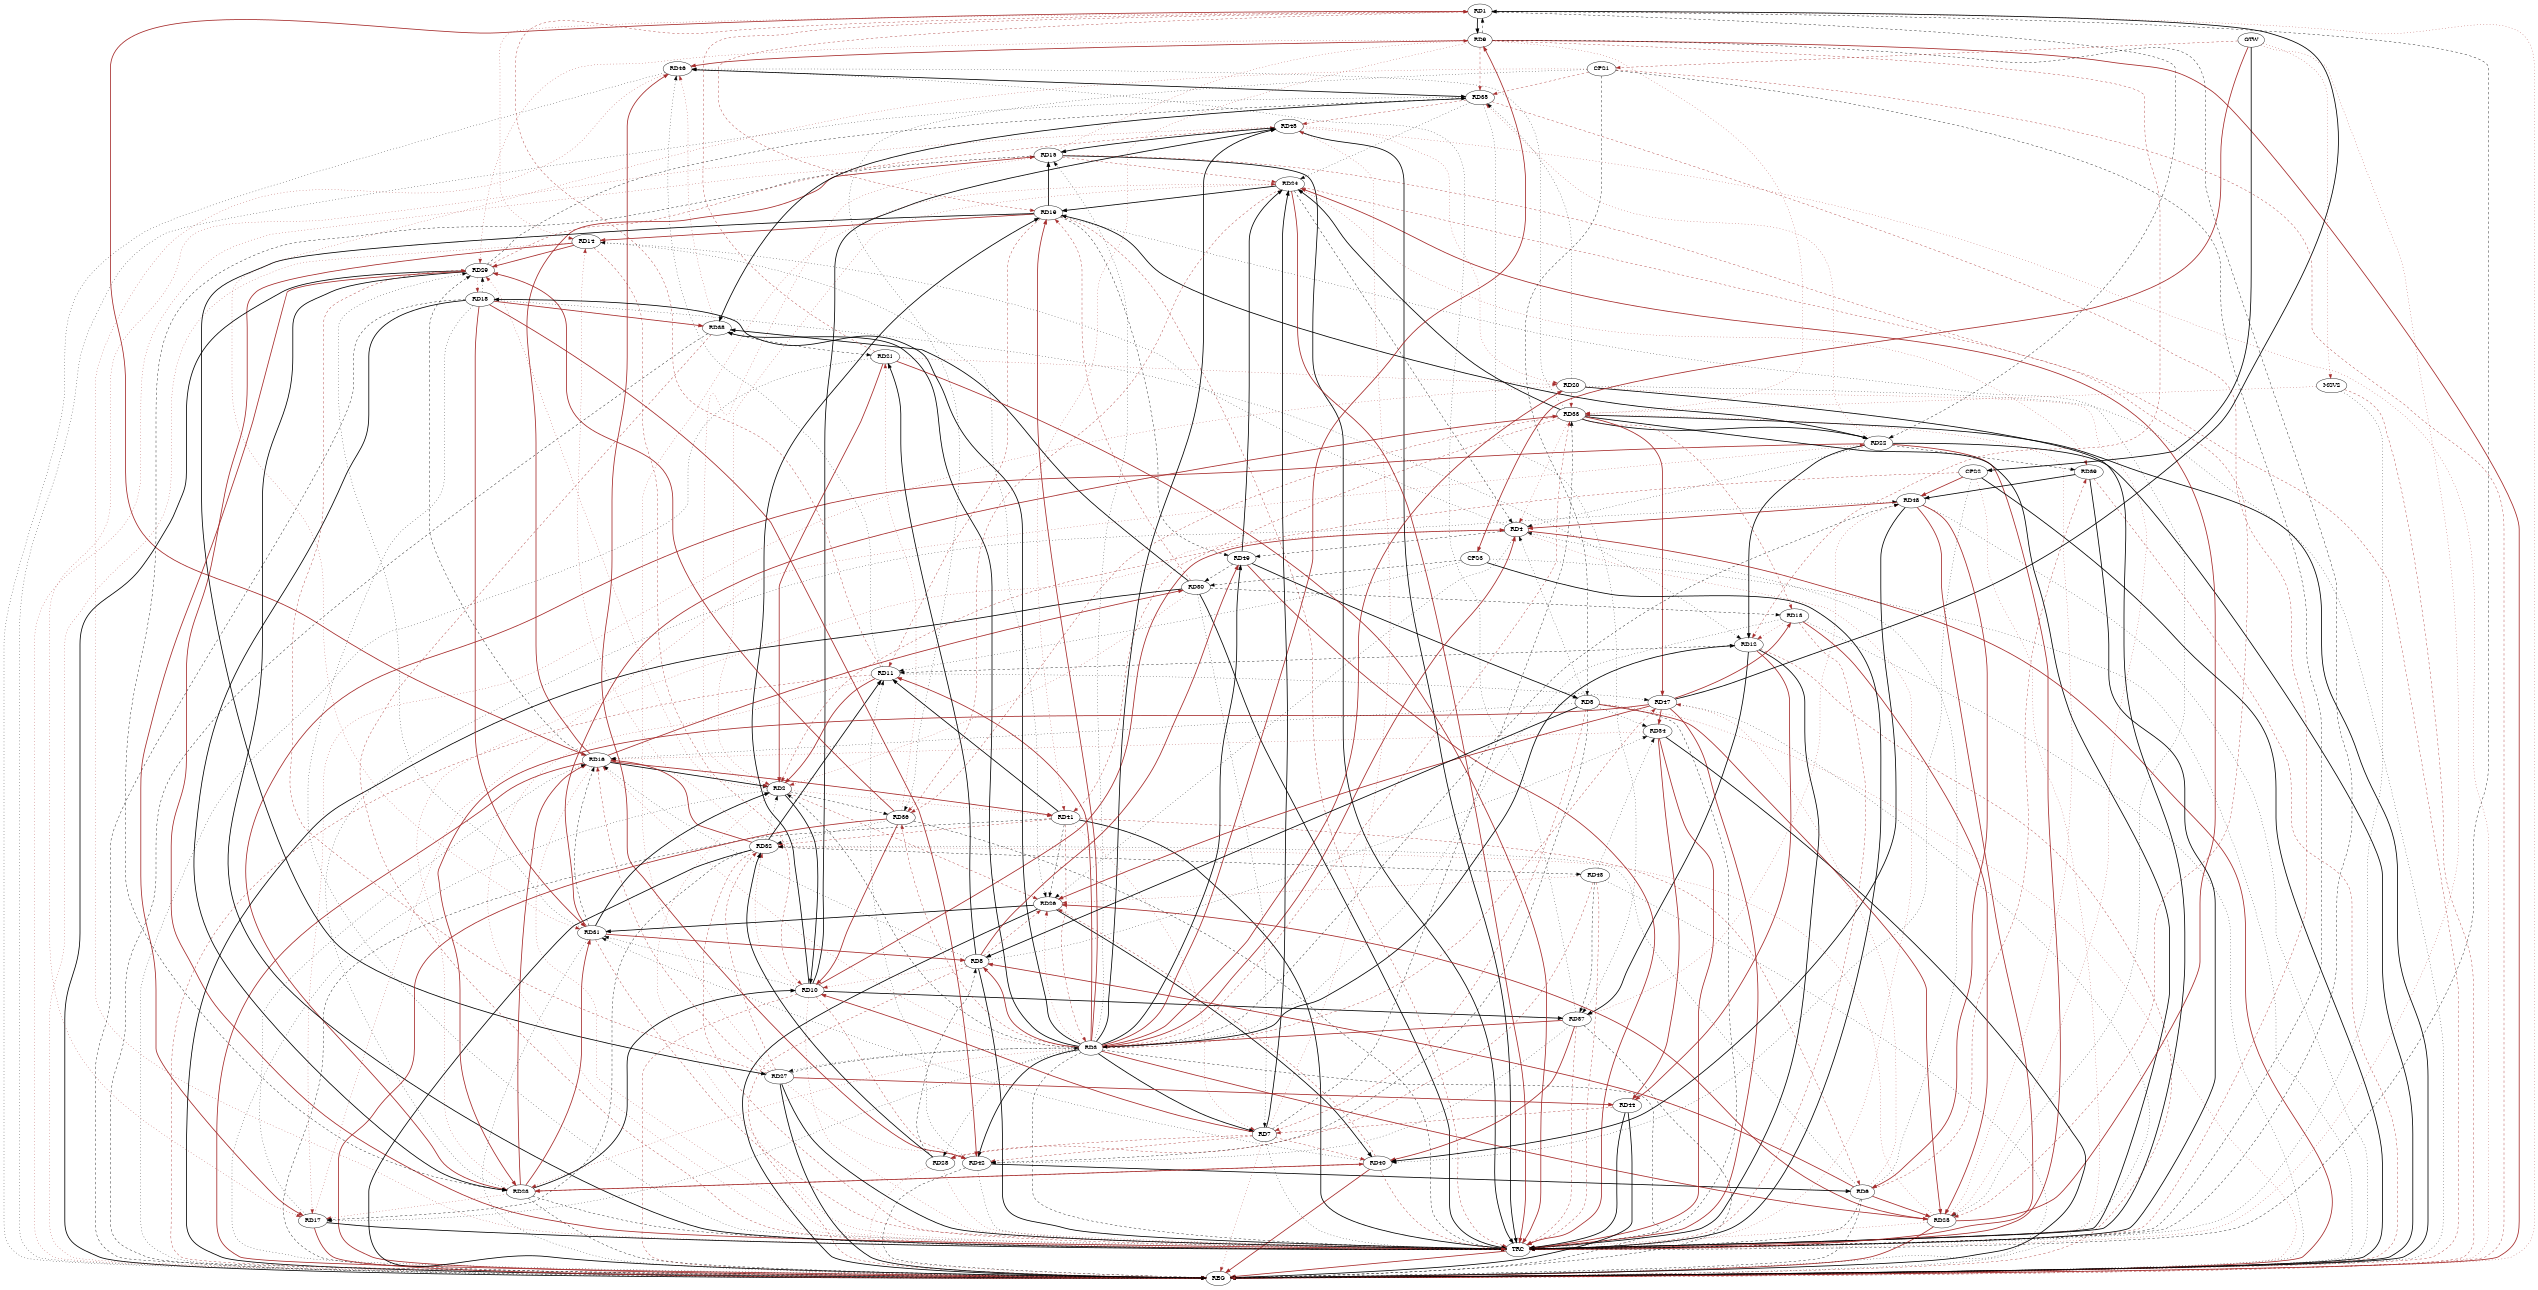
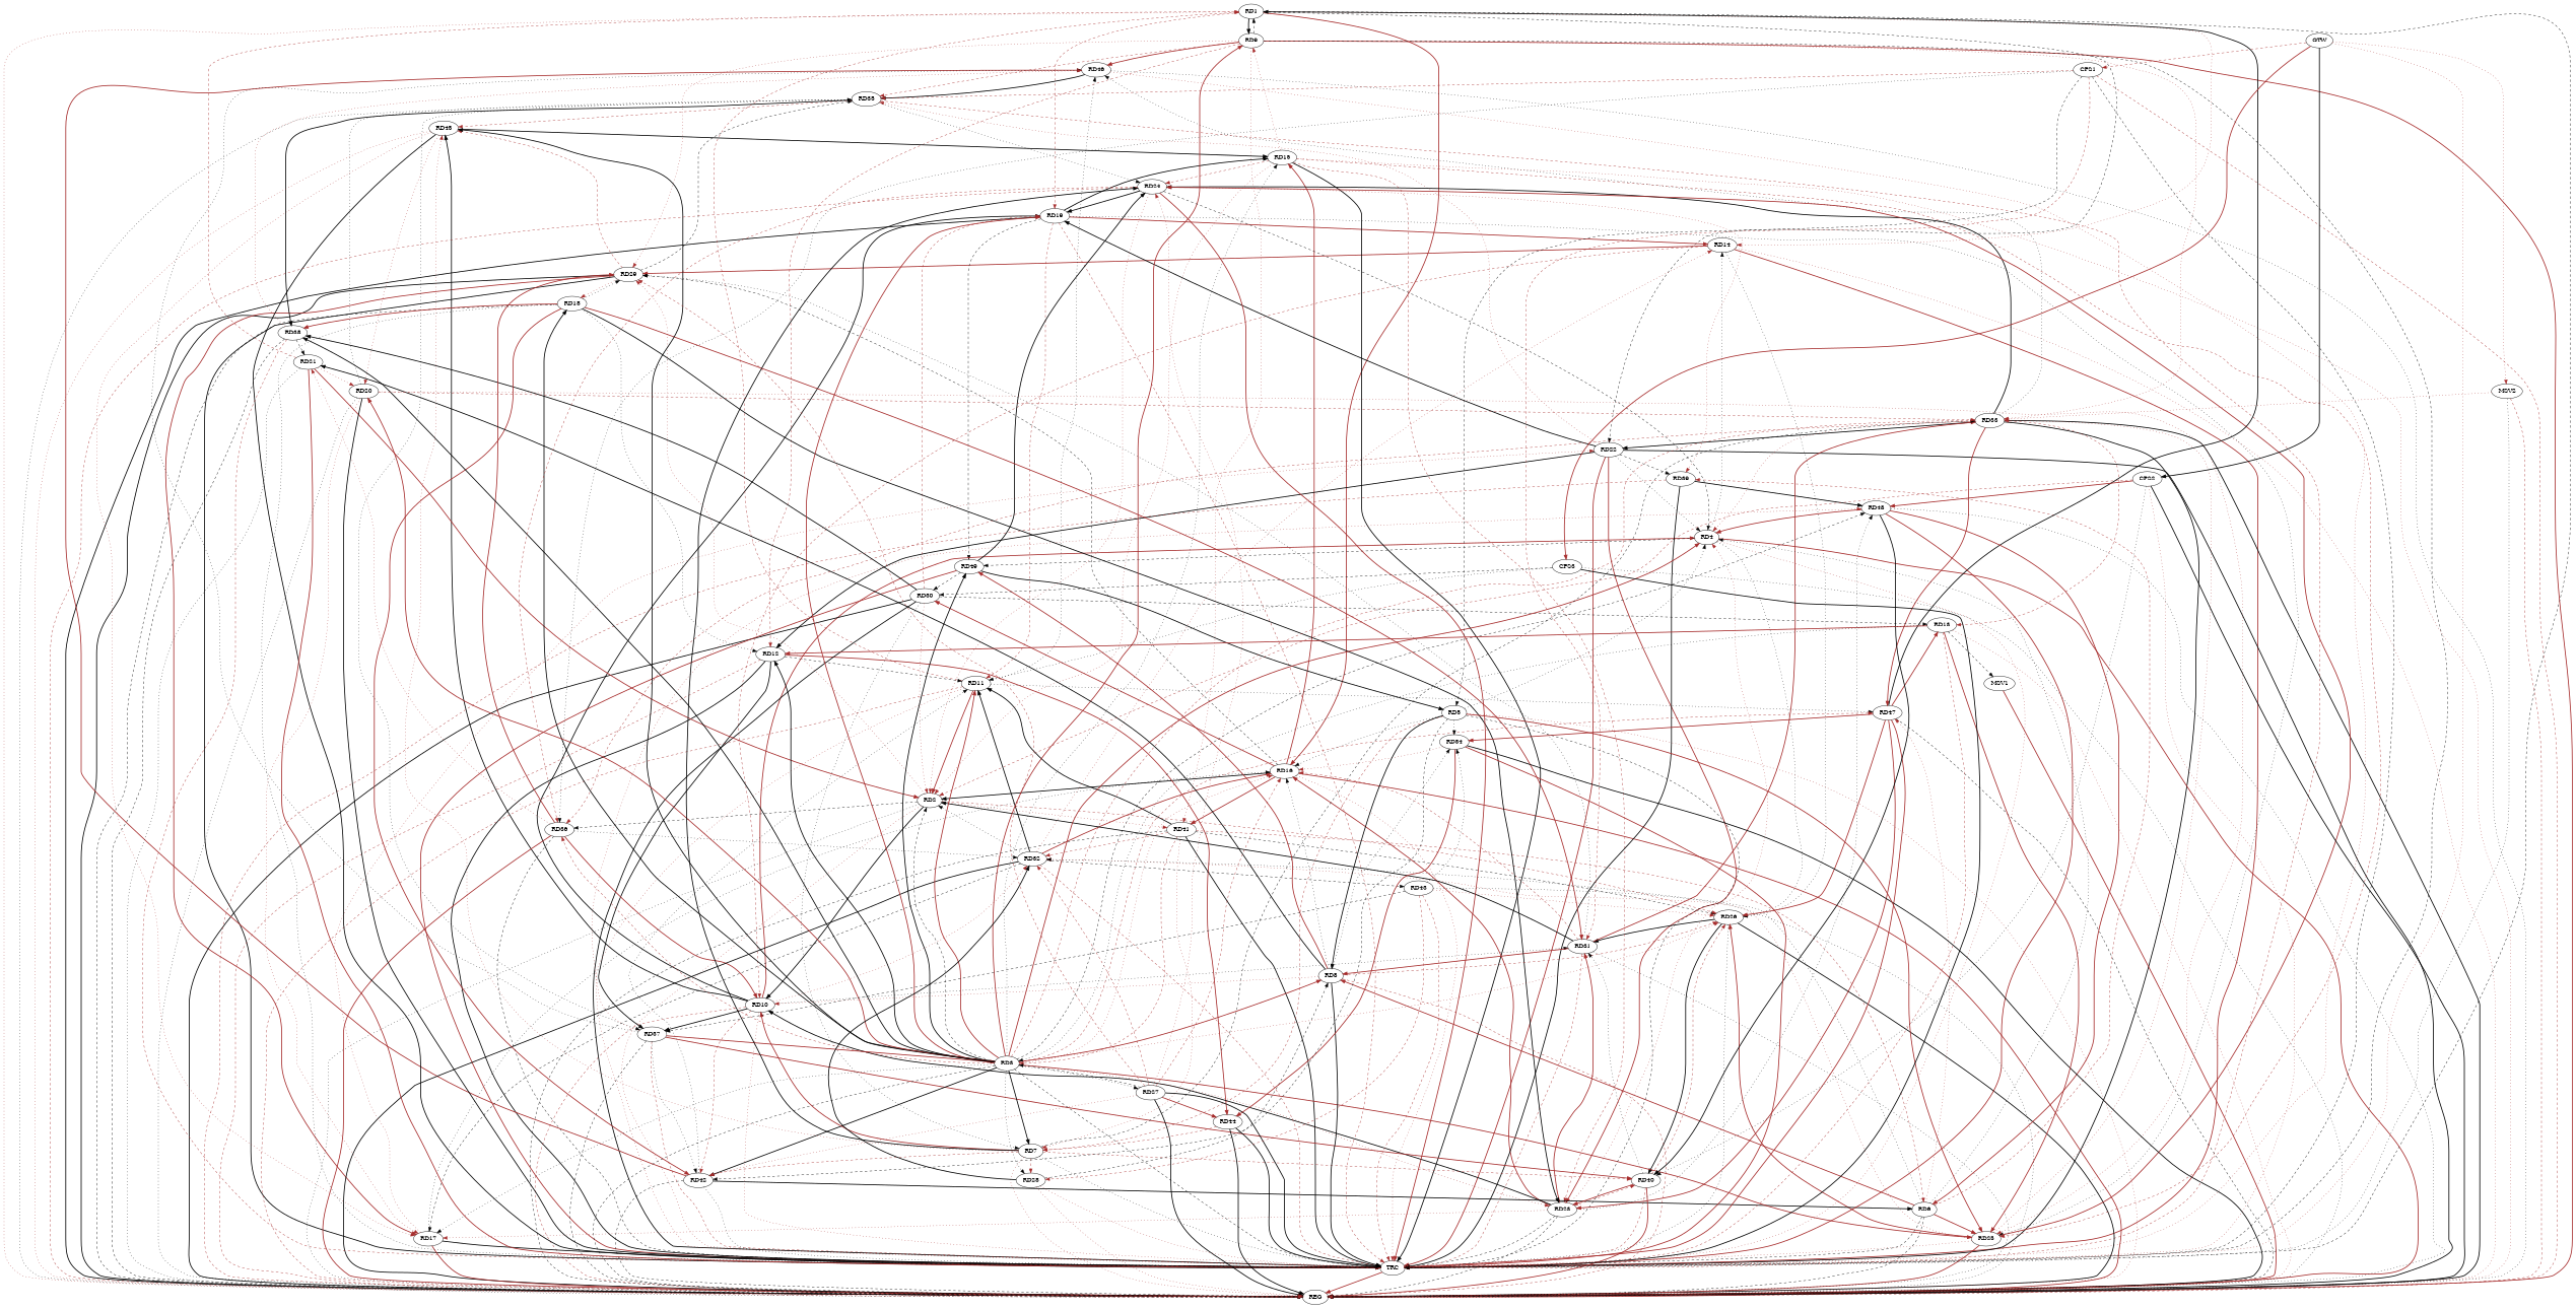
  strict digraph {
    edge [color=brown style=bold]
    n1 [label=RD1]
    n2 [label=RD9]
    n3 [label=RD14]
    n4 [label=RD16]
    n5 [label=RD19]
    n6 [label=RD22]
    n7 [label=REG]
    n8 [label=TRC]
    n9 [label=RD29]
    n10 [label=RD41]
    n11 [label=RD12]
    n12 [label=RD33]
    n13 [label=RD35]
    n14 [label=RD46]
    n15 [label=RD10]
    n16 [label=RD26]
    n17 [label=RD2]
    n18 [label=RD15]
    n19 [label=RD30]
    n20 [label=RD11]
    n21 [label=RD25]
    n22 [label=RD49]
    n23 [label=RD4]
    n24 [label=RD23]
    n25 [label=RD39]
    n26 [label=RD36]
    n27 [label=RD42]
    n28 [label=RD45]
    n29 [label=RD32]
    n30 [label=RD31]
    n31 [label=RD37]
    n32 [label=RD40]
    n33 [label=RD17]
    n34 [label=RD18]
    n35 [label=RD21]
    n36 [label=RD3]
    n37 [label=RD7]
    n38 [label=RD6]
    n39 [label=RD8]
    n40 [label=RD20]
    n41 [label=RD27]
    n42 [label=RD28]
    n43 [label=RD38]
    n44 [label=RD47]
    n45 [label=RD48]
    n46 [label=RD24]
    n47 [label=RD34]
    n48 [label=RD44]
    n49 [label=RD13]
    n50 [label=RD5]
    n51 [label=RD43]
+   n52 [label=MSV1]
    n53 [label=CPS1]
    n54 [label=CPS2]
    n55 [label=CPS3]
    n56 [label=GTW]
    n57 [label=MSV2]
    n1 -> n2 [color=black]
    n1 -> n3 [style=dotted]
    n1 -> n4
    n1 -> n5 [style=dashed]
    n1 -> n6 [color=black style=dashed]
    n1 -> n7 [style=dotted]
    n1 -> n8 [color=black style=dashed]
    n2 -> n1 [color=black style=dashed]
    n2 -> n7
    n2 -> n8 [color=black style=dashed]
    n2 -> n9 [style=dotted]
    n2 -> n10 [style=dotted]
    n2 -> n11 [style=dashed]
    n2 -> n12 [style=dotted]
    n2 -> n13 [style=dashed]
    n2 -> n14
    n3 -> n7 [style=dotted]
    n3 -> n8
    n3 -> n9
    n3 -> n15 [style=dashed]
    n3 -> n16 [color=black style=dotted]
    n4 -> n7
    n4 -> n8 [style=dotted]
    n4 -> n9 [color=black style=dashed]
    n4 -> n10
    n4 -> n17 [color=black]
    n4 -> n18
    n4 -> n19
    n5 -> n3
-   n5 -> n41 [color=black]
+   n5 -> n7 [color=black]
    n5 -> n8 [style=dashed]
    n5 -> n18 [color=black]
    n5 -> n20 [style=dashed]
    n5 -> n21 [color=black style=dotted]
    n5 -> n22 [color=black style=dashed]
    n6 -> n5 [color=black]
    n6 -> n7 [color=black]
    n6 -> n8
    n6 -> n11 [color=black]
    n6 -> n13 [style=dotted]
    n6 -> n23 [color=black style=dotted]
    n6 -> n24
    n6 -> n25 [color=black style=dashed]
    n8 -> n7
    n9 -> n7 [color=black]
    n9 -> n8 [color=black]
    n9 -> n13 [color=black style=dashed]
    n9 -> n28 [style=dashed]
    n9 -> n33
    n9 -> n34 [style=dotted]
    n10 -> n7 [color=black style=dashed]
    n10 -> n8 [color=black]
    n10 -> n16 [color=black style=dashed]
    n10 -> n20 [color=black]
    n10 -> n29 [style=dashed]
    n10 -> n36 [style=dashed]
    n10 -> n37 [style=dotted]
    n10 -> n38 [style=dashed]
    n11 -> n7 [style=dashed]
    n11 -> n8 [color=black]
    n11 -> n20 [color=black style=dashed]
    n11 -> n31 [color=black]
    n11 -> n48
    n12 -> n6 [color=black]
    n12 -> n7 [color=black]
    n12 -> n8 [color=black]
-   n12 -> n10 [style=dashed]
    n12 -> n14 [color=black style=dotted]
    n12 -> n23 [style=dotted]
    n12 -> n26 [style=dashed]
    n12 -> n44
    n12 -> n46 [color=black]
    n12 -> n49 [style=dashed]
    n13 -> n7 [color=black style=dotted]
    n13 -> n8 [style=dashed]
    n13 -> n28 [style=dashed]
    n13 -> n31 [color=black style=dotted]
    n13 -> n43 [color=black]
    n13 -> n46 [color=black style=dotted]
    n14 -> n7 [color=black style=dotted]
    n14 -> n8 [style=dotted]
    n14 -> n13 [color=black]
    n15 -> n5 [color=black]
    n15 -> n7 [style=dashed]
    n15 -> n8 [style=dotted]
    n15 -> n23
    n15 -> n27 [style=dashed]
    n15 -> n28 [color=black]
    n15 -> n29 [style=dotted]
    n15 -> n30 [color=black style=dotted]
    n15 -> n31 [color=black]
    n16 -> n7 [color=black]
+   n16 -> n8 [color=black style=dotted]
    n16 -> n30 [color=black]
    n16 -> n32 [color=black]
    n17 -> n7 [color=black style=dotted]
    n17 -> n8 [style=dotted]
    n17 -> n9 [style=dotted]
    n17 -> n10 [style=dotted]
    n17 -> n15 [color=black]
    n17 -> n16 [style=dashed]
    n17 -> n26 [color=black style=dashed]
    n18 -> n2 [style=dotted]
    n18 -> n7 [style=dotted]
    n18 -> n8 [color=black]
    n18 -> n17 [style=dotted]
    n18 -> n21 [style=dashed]
-   n18 -> n24 [color=black style=dashed]
+   n18 -> n24 [style=dashed]
    n18 -> n46 [style=dashed]
    n19 -> n5 [style=dashed]
    n19 -> n7 [color=black]
    n19 -> n8 [color=black]
    n19 -> n17 [style=dotted]
    n19 -> n37 [color=black style=dotted]
    n19 -> n43 [color=black]
    n19 -> n49 [color=black style=dashed]
    n20 -> n1 [style=dashed]
    n20 -> n7 [style=dashed]
    n20 -> n8 [style=dotted]
    n20 -> n14 [color=black style=dotted]
    n20 -> n17
    n20 -> n44 [color=black style=dotted]
    n21 -> n7
    n21 -> n8 [style=dotted]
    n21 -> n12 [style=dotted]
    n21 -> n16
    n21 -> n29 [style=dotted]
    n21 -> n46
    n22 -> n8
    n22 -> n19 [color=black style=dashed]
    n22 -> n46 [color=black]
    n22 -> n50 [color=black]
    n23 -> n3 [color=black style=dotted]
    n23 -> n7
    n23 -> n8 [style=dotted]
    n23 -> n16 [color=black style=dotted]
    n23 -> n22 [color=black style=dashed]
    n24 -> n4
    n24 -> n7 [color=black style=dashed]
    n24 -> n8 [color=black style=dashed]
    n24 -> n15 [color=black]
    n24 -> n23 [style=dotted]
    n24 -> n30
    n24 -> n32 [style=dashed]
    n24 -> n33 [style=dotted]
    n24 -> n45 [color=black style=dotted]
    n25 -> n7 [style=dashed]
    n25 -> n8 [color=black]
    n25 -> n45 [color=black]
    n26 -> n7
    n26 -> n8 [color=black style=dashed]
    n26 -> n9
    n26 -> n15
    n26 -> n29 [color=black style=dotted]
    n26 -> n35 [style=dotted]
    n27 -> n7 [color=black style=dashed]
    n27 -> n8 [color=black style=dotted]
    n27 -> n14
    n27 -> n20 [color=black style=dotted]
    n27 -> n38 [color=black]
    n28 -> n7 [style=dotted]
    n28 -> n8 [color=black]
    n28 -> n18 [color=black]
    n28 -> n33 [style=dotted]
    n28 -> n40 [style=dotted]
    n29 -> n3 [style=dotted]
    n29 -> n4
    n29 -> n7 [color=black]
    n29 -> n8 [style=dashed]
    n29 -> n17 [color=black style=dotted]
    n29 -> n20 [color=black]
    n29 -> n33 [color=black style=dashed]
    n29 -> n51 [color=black style=dashed]
-   n30 -> n4 [color=black style=dashed]
+   n30 -> n4 [style=dashed]
    n30 -> n7 [color=black style=dotted]
    n30 -> n8 [style=dashed]
    n30 -> n9 [color=black style=dotted]
    n30 -> n12
    n30 -> n17 [color=black]
    n30 -> n39
    n31 -> n7 [color=black style=dashed]
    n31 -> n8 [style=dashed]
    n31 -> n14 [color=black style=dotted]
    n31 -> n27 [color=black style=dotted]
    n31 -> n32
    n31 -> n36
    n31 -> n45 [style=dotted]
    n32 -> n7
    n32 -> n8 [style=dashed]
    n32 -> n16 [style=dashed]
    n32 -> n24
    n32 -> n30 [color=black style=dotted]
    n33 -> n4 [color=black style=dotted]
    n33 -> n6 [style=dotted]
    n33 -> n7
    n33 -> n8 [color=black]
    n34 -> n7 [color=black style=dashed]
    n34 -> n8 [color=black style=dotted]
    n34 -> n9 [color=black style=dotted]
    n34 -> n11 [color=black style=dotted]
    n34 -> n24 [color=black]
    n34 -> n27
    n34 -> n30
    n34 -> n43
    n35 -> n1 [style=dashed]
    n35 -> n7 [color=black style=dotted]
    n35 -> n8
    n35 -> n17
    n35 -> n40 [style=dotted]
    n36 -> n2
    n36 -> n4 [style=dotted]
    n36 -> n5
    n36 -> n7 [color=black style=dashed]
    n36 -> n8 [color=black style=dashed]
    n36 -> n11 [color=black]
    n36 -> n12 [style=dashed]
    n36 -> n16 [style=dotted]
    n36 -> n17 [color=black style=dashed]
    n36 -> n18 [color=black style=dotted]
    n36 -> n20
    n36 -> n21
    n36 -> n22 [color=black]
    n36 -> n23
    n36 -> n24 [style=dotted]
    n36 -> n26 [style=dashed]
    n36 -> n27 [color=black]
    n36 -> n28 [color=black]
    n36 -> n33 [color=black style=dotted]
    n36 -> n34 [color=black]
    n36 -> n37 [color=black]
    n36 -> n39
    n36 -> n40
    n36 -> n41 [color=black style=dotted]
    n36 -> n42 [color=black style=dotted]
    n36 -> n43 [color=black]
    n36 -> n44 [style=dashed]
    n36 -> n45 [color=black style=dashed]
    n37 -> n7 [style=dotted]
    n37 -> n8 [color=black style=dotted]
    n37 -> n12 [color=black style=dashed]
    n37 -> n15
    n37 -> n27 [style=dashed]
    n37 -> n28 [style=dotted]
    n37 -> n32 [style=dashed]
    n37 -> n42 [style=dashed]
    n37 -> n46 [color=black]
    n38 -> n7 [color=black style=dashed]
    n38 -> n8 [color=black style=dashed]
    n38 -> n21
    n38 -> n23 [color=black style=dotted]
    n38 -> n25 [style=dashed]
    n38 -> n29 [color=black style=dotted]
    n38 -> n39
    n38 -> n44 [style=dotted]
    n39 -> n4 [color=black style=dotted]
    n39 -> n7 [style=dashed]
    n39 -> n8 [color=black]
    n39 -> n15 [style=dotted]
    n39 -> n16 [style=dashed]
    n39 -> n22
    n39 -> n35 [color=black]
    n39 -> n47 [color=black style=dotted]
    n40 -> n7 [color=black style=dotted]
    n40 -> n8 [color=black]
    n40 -> n12 [style=dashed]
    n40 -> n13 [color=black style=dotted]
    n40 -> n21 [style=dotted]
    n40 -> n33 [style=dotted]
    n41 -> n4 [style=dashed]
    n41 -> n7 [color=black]
    n41 -> n8 [color=black]
    n41 -> n9 [style=dashed]
    n41 -> n27 [style=dotted]
    n41 -> n29 [style=dashed]
    n41 -> n36 [color=black style=dashed]
    n41 -> n46 [style=dotted]
    n41 -> n48
    n42 -> n7 [style=dotted]
    n42 -> n8 [style=dotted]
    n42 -> n29 [color=black]
    n42 -> n39 [color=black style=dashed]
    n43 -> n7 [color=black style=dashed]
    n43 -> n8 [style=dashed]
    n43 -> n14 [style=dotted]
    n43 -> n35 [color=black style=dashed]
    n44 -> n1 [color=black]
-   n44 -> n7 [color=black style=dotted]
+   n44 -> n7 [color=black style=dashed]
    n44 -> n8
    n44 -> n16
    n44 -> n24
    n44 -> n47
    n44 -> n49
    n45 -> n7 [color=black style=dotted]
    n45 -> n8
    n45 -> n23
    n45 -> n32 [color=black]
    n45 -> n38
    n46 -> n5 [color=black]
    n46 -> n7 [style=dashed]
    n46 -> n8
    n46 -> n17 [style=dotted]
    n46 -> n23 [color=black style=dashed]
    n46 -> n25 [style=dotted]
    n46 -> n26 [style=dashed]
    n47 -> n4 [style=dotted]
    n47 -> n7 [color=black]
    n47 -> n8
    n47 -> n48
    n48 -> n7 [color=black]
    n48 -> n8 [color=black]
    n48 -> n37 [style=dashed]
-   n49 -> n7 [color=black style=dotted]
+   n49 -> n7 [style=dotted]
    n49 -> n8 [style=dashed]
-   n49 -> n11 [style=dotted]
+   n49 -> n11
    n49 -> n21
    n49 -> n36 [color=black style=dotted]
+   n49 -> n52 [color=black style=dashed]
    n50 -> n4 [color=black style=dotted]
    n50 -> n7 [style=dotted]
    n50 -> n8 [color=black style=dashed]
    n50 -> n21
    n50 -> n23 [color=black style=dotted]
    n50 -> n27 [color=black style=dashed]
    n50 -> n37 [style=dashed]
    n50 -> n39 [color=black]
    n50 -> n47 [color=black style=dotted]
    n51 -> n7 [color=black style=dotted]
    n51 -> n8 [style=dashed]
    n51 -> n16 [style=dotted]
    n51 -> n31 [color=black style=dashed]
    n51 -> n42 [style=dashed]
    n51 -> n47 [color=black style=dotted]
+   n52 -> n7
    n53 -> n7 [style=dashed]
    n53 -> n8 [color=black style=dashed]
    n53 -> n13 [style=dashed]
    n53 -> n26 [color=black style=dotted]
-   n53 -> n30 [style=dotted]
+   n53 -> n30 [style=dashed]
    n53 -> n50 [color=black style=dashed]
    n54 -> n7 [color=black]
    n54 -> n8 [style=dotted]
    n54 -> n17 [style=dashed]
    n54 -> n32 [color=black style=dotted]
    n54 -> n45
    n55 -> n7 [color=black style=dotted]
    n55 -> n8 [color=black]
    n55 -> n19 [color=black style=dashed]
    n55 -> n20 [color=black style=dotted]
    n56 -> n8 [style=dotted]
    n56 -> n53 [style=dashed]
    n56 -> n54 [color=black]
    n56 -> n55
    n56 -> n57 [style=dotted]
    n57 -> n7 [style=dashed]
    n57 -> n8 [color=black style=dotted]
    n57 -> n12 [style=dotted]
  }
